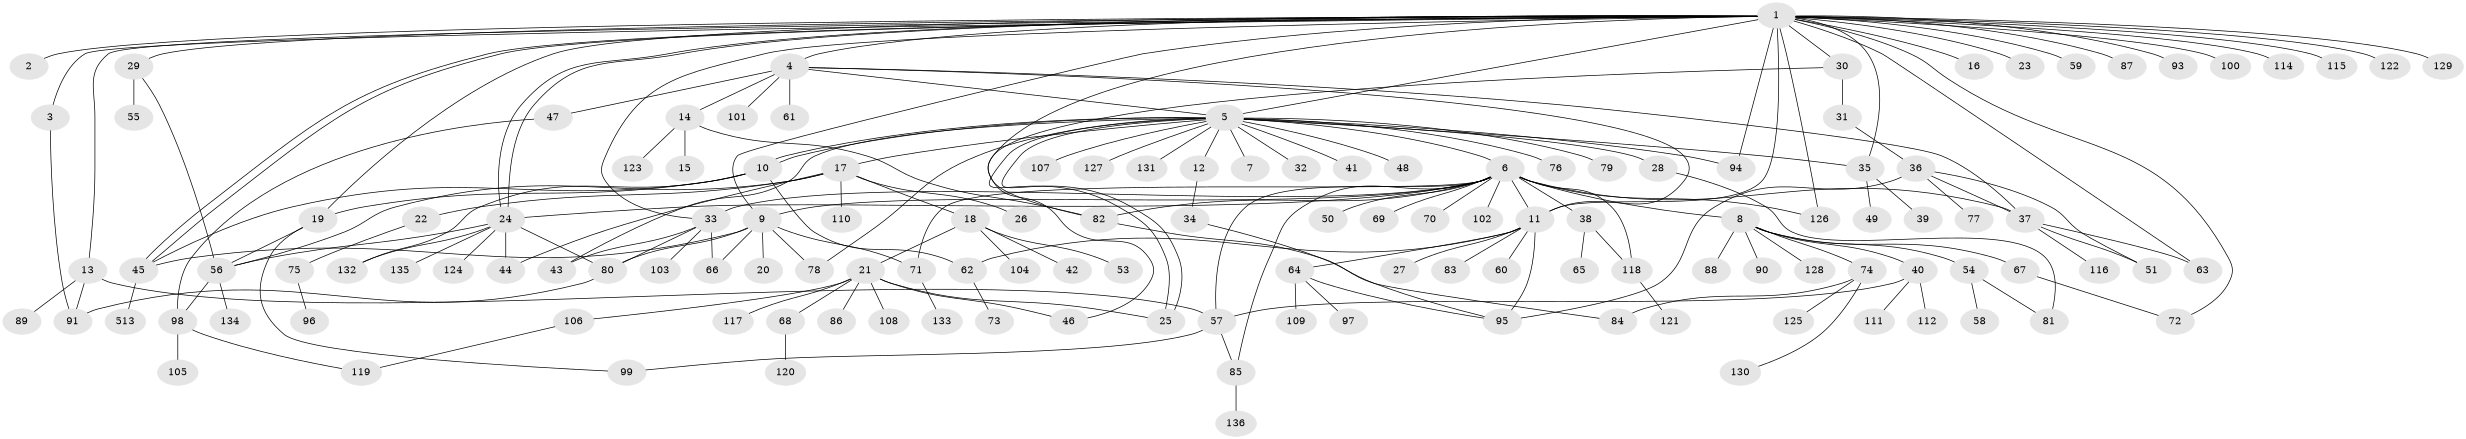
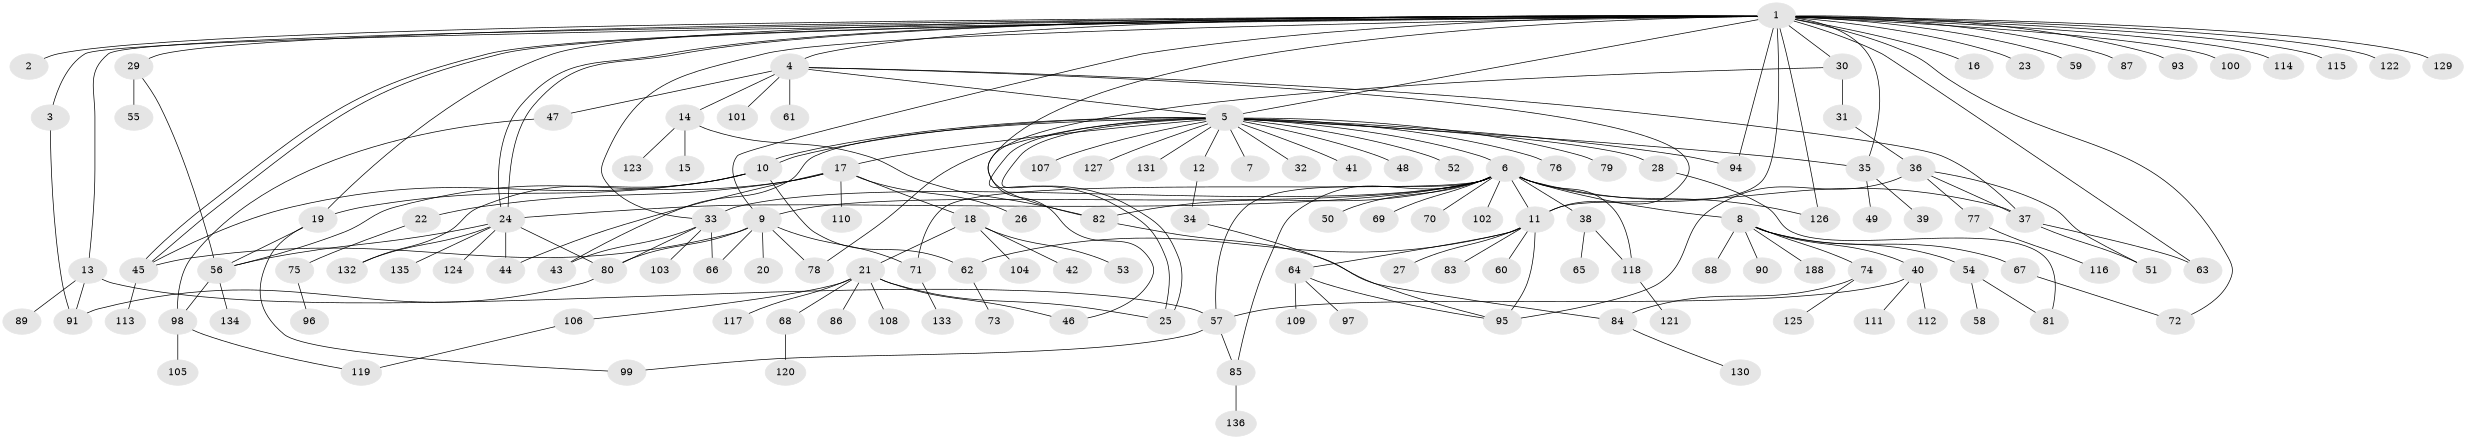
  graph {
    node [color=gray90 style=filled]
    1
    2
    3
    4
    5
    9
    11
    13
    16
    19
    23
    24
    29
    30
    33
    35
    45
    59
    63
    72
    82
    87
    93
    94
    100
    114
    115
    122
    126
    129
    91
    47
    14
    37
    61
    101
    6
    7
    10
    12
    17
    25
    28
    32
    41
    43
    48
+   52
    76
    78
    79
    107
    127
    131
    71
    20
    66
    80
    62
    27
    60
    64
    83
    95
    57
    89
    56
    99
    132
    44
    124
    135
    55
    46
    31
    103
    39
    49
-   113 [label=513]
+   113
    98
    84
    15
    123
    51
    116
    8
    38
    50
    69
    70
    85
    102
    118
    34
    18
    22
    26
    110
    81
    40
    54
    67
    74
    88
    90
-   128
+   128 [label=188]
    65
    133
    136
    121
    111
    112
    58
    125
    73
    97
    109
    21
    42
    53
    104
    75
    134
    68
    86
    106
    108
    117
    120
    119
    96
    36
    77
    105
    130
    1 -- 2
    1 -- 3
    1 -- 4
    1 -- 5
    1 -- 9
    1 -- 11
    1 -- 13
    1 -- 16
    1 -- 19
    1 -- 23
    1 -- 24
    1 -- 24
    1 -- 29
    1 -- 30
    1 -- 33
    1 -- 35
    1 -- 45
    1 -- 45
    1 -- 59
    1 -- 63
    1 -- 72
    1 -- 82
    1 -- 87
    1 -- 93
    1 -- 94
    1 -- 100
    1 -- 114
    1 -- 115
    1 -- 122
    1 -- 126
    1 -- 129
    3 -- 91
    4 -- 5
    4 -- 11
    4 -- 47
    4 -- 14
    4 -- 37
    4 -- 61
    4 -- 101
    5 -- 35
    5 -- 94
    5 -- 6
    5 -- 7
    5 -- 10
    5 -- 10
    5 -- 12
    5 -- 17
    5 -- 25
    5 -- 25
    5 -- 28
    5 -- 32
    5 -- 41
    5 -- 43
    5 -- 48
+   5 -- 52
    5 -- 76
    5 -- 78
    5 -- 79
    5 -- 107
    5 -- 127
    5 -- 131
    9 -- 45
    9 -- 78
    9 -- 71
    9 -- 20
    9 -- 66
    9 -- 80
    11 -- 62
    11 -- 27
    11 -- 60
    11 -- 64
    11 -- 83
    11 -- 95
    13 -- 91
    13 -- 57
    13 -- 89
    19 -- 56
    19 -- 99
    24 -- 80
    24 -- 56
    24 -- 132
    24 -- 44
    24 -- 124
    24 -- 135
    29 -- 56
    29 -- 55
    30 -- 46
    30 -- 31
    33 -- 43
    33 -- 66
    33 -- 80
    33 -- 103
    35 -- 39
    35 -- 49
    45 -- 113
    82 -- 84
    47 -- 98
    14 -- 82
    14 -- 15
    14 -- 123
    37 -- 63
    37 -- 51
-   37 -- 116
+   77 -- 116
    6 -- 9
    6 -- 11
    6 -- 24
    6 -- 33
    6 -- 82
    6 -- 126
    6 -- 37
    6 -- 71
    6 -- 57
    6 -- 8
    6 -- 38
    6 -- 50
    6 -- 69
    6 -- 70
    6 -- 85
    6 -- 102
    6 -- 118
    10 -- 19
    10 -- 45
    10 -- 62
    10 -- 132
    12 -- 34
    17 -- 56
    17 -- 44
    17 -- 18
    17 -- 22
    17 -- 26
    17 -- 110
    28 -- 81
    71 -- 133
    80 -- 91
    62 -- 73
    64 -- 95
    64 -- 97
    64 -- 109
    57 -- 99
    57 -- 85
    56 -- 98
    56 -- 134
    31 -- 36
    98 -- 119
    98 -- 105
-   74 -- 130
+   84 -- 130
    8 -- 40
    8 -- 54
    8 -- 67
    8 -- 74
    8 -- 88
    8 -- 90
    8 -- 128
    38 -- 118
    38 -- 65
    85 -- 136
    118 -- 121
    34 -- 95
    18 -- 21
    18 -- 42
    18 -- 53
    18 -- 104
    22 -- 75
    40 -- 57
    40 -- 111
    40 -- 112
    54 -- 81
    54 -- 58
    67 -- 72
    74 -- 84
    74 -- 125
    21 -- 25
    21 -- 46
    21 -- 68
    21 -- 86
    21 -- 106
    21 -- 108
    21 -- 117
    75 -- 96
    68 -- 120
    106 -- 119
    36 -- 37
    36 -- 95
    36 -- 51
    36 -- 77
  }
